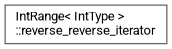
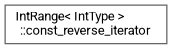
  digraph {
    rankdir=LR
    fontname=Roboto
-   n1 [color=grey40 fillcolor=white fontname=Roboto fontsize=10 height=0.2 label="IntRange\< IntType \>\l::reverse_reverse_iterator" shape=box style=filled width=0.4]
+   n1 [color=grey40 fillcolor=white fontname=Roboto fontsize=10 height=0.2 label="IntRange\< IntType \>\l::const_reverse_iterator" shape=box style=filled width=0.4]
  }
